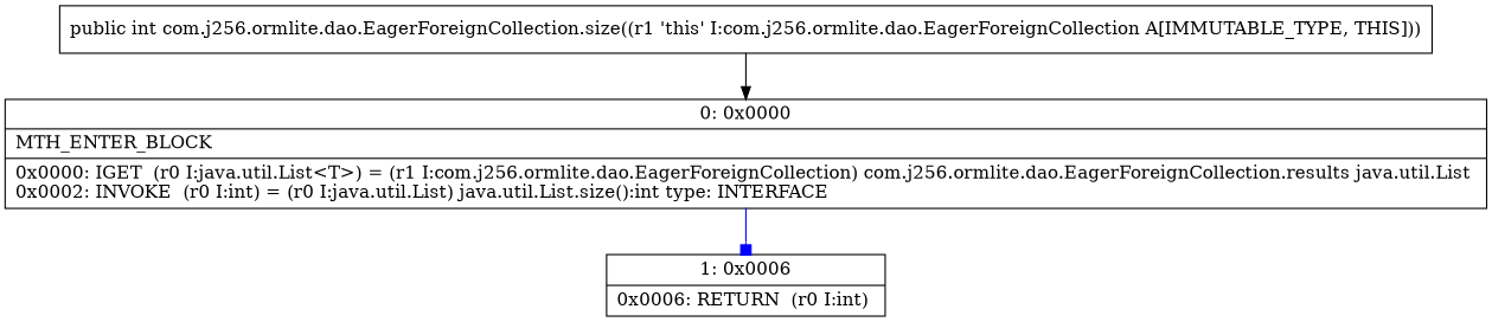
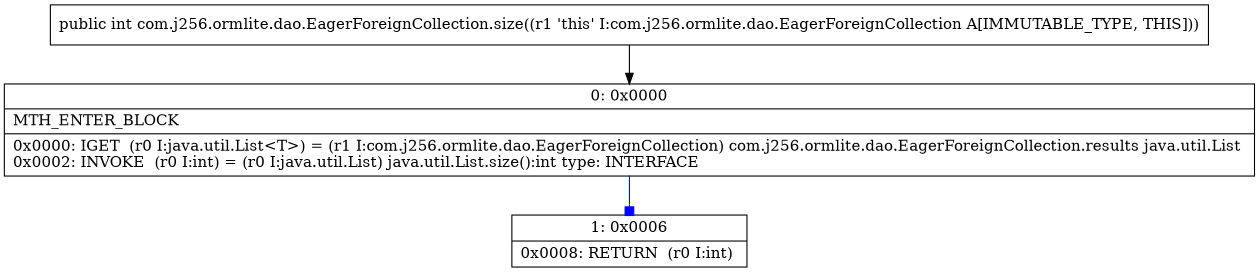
  digraph {
    node [shape=record]
    n1 [label="{0\:\ 0x0000|MTH_ENTER_BLOCK\l|0x0000: IGET  (r0 I:java.util.List\<T\>) = (r1 I:com.j256.ormlite.dao.EagerForeignCollection) com.j256.ormlite.dao.EagerForeignCollection.results java.util.List \l0x0002: INVOKE  (r0 I:int) = (r0 I:java.util.List) java.util.List.size():int type: INTERFACE \l}"]
-   n2 [label="{1\:\ 0x0006|0x0006: RETURN  (r0 I:int) \l}"]
+   n2 [label="{1\:\ 0x0006|0x0008: RETURN  (r0 I:int) \l}"]
    n3 [label="{public int com.j256.ormlite.dao.EagerForeignCollection.size((r1 'this' I:com.j256.ormlite.dao.EagerForeignCollection A[IMMUTABLE_TYPE, THIS])) }"]
    n1 -> n2 [color=blue arrowhead=box]
    n3 -> n1 [color=black arrowhead=normal]
  }
